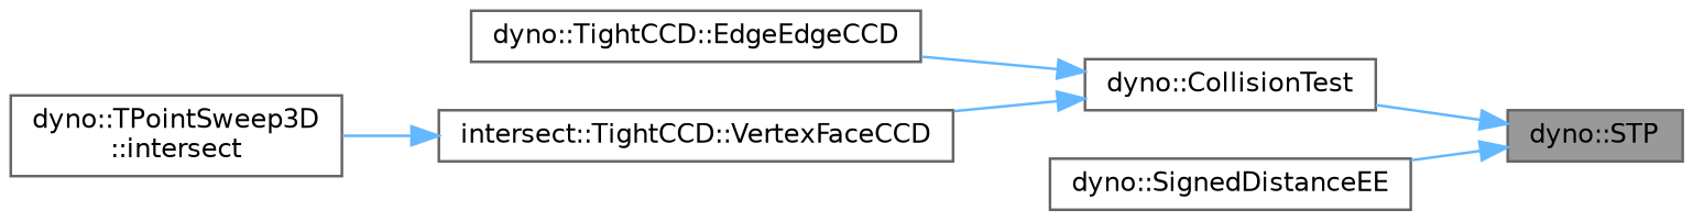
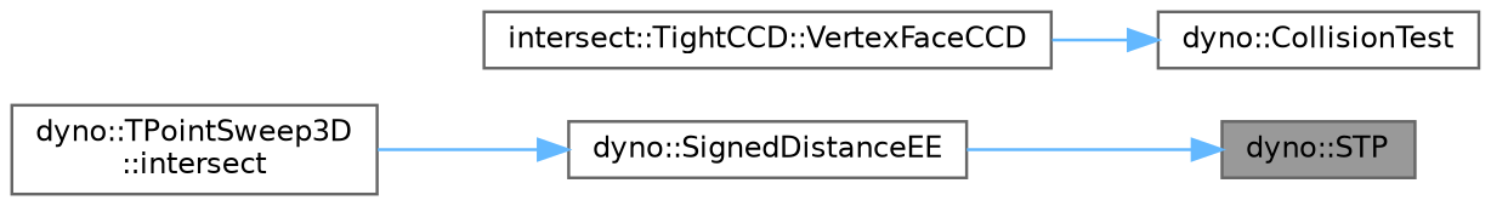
  digraph {
    rankdir=RL
    node [color=grey40 fillcolor=white fontname=Helvetica fontsize=10 shape=box style=filled]
    edge [color=steelblue1 dir=back fontname=Helvetica fontsize=10 labelfontname=Helvetica labelfontsize=10 style=solid]
    n1 [color=gray40 fillcolor=grey60 fontcolor=black height=0.2 label="dyno::STP" width=0.4]
    n2 [height=0.2 label="dyno::CollisionTest" width=0.4]
    n3 [height=0.2 label="dyno::SignedDistanceEE" width=0.4]
-   n4 [height=0.2 label="dyno::TightCCD::EdgeEdgeCCD" width=0.4]
    n5 [height=0.2 label="intersect::TightCCD::VertexFaceCCD" width=0.4]
    n6 [height=0.2 label="dyno::TPointSweep3D\l::intersect" width=0.4]
-   n1 -> n2
    n1 -> n3
-   n2 -> n4
    n2 -> n5
-   n5 -> n6
+   n3 -> n6
  }
